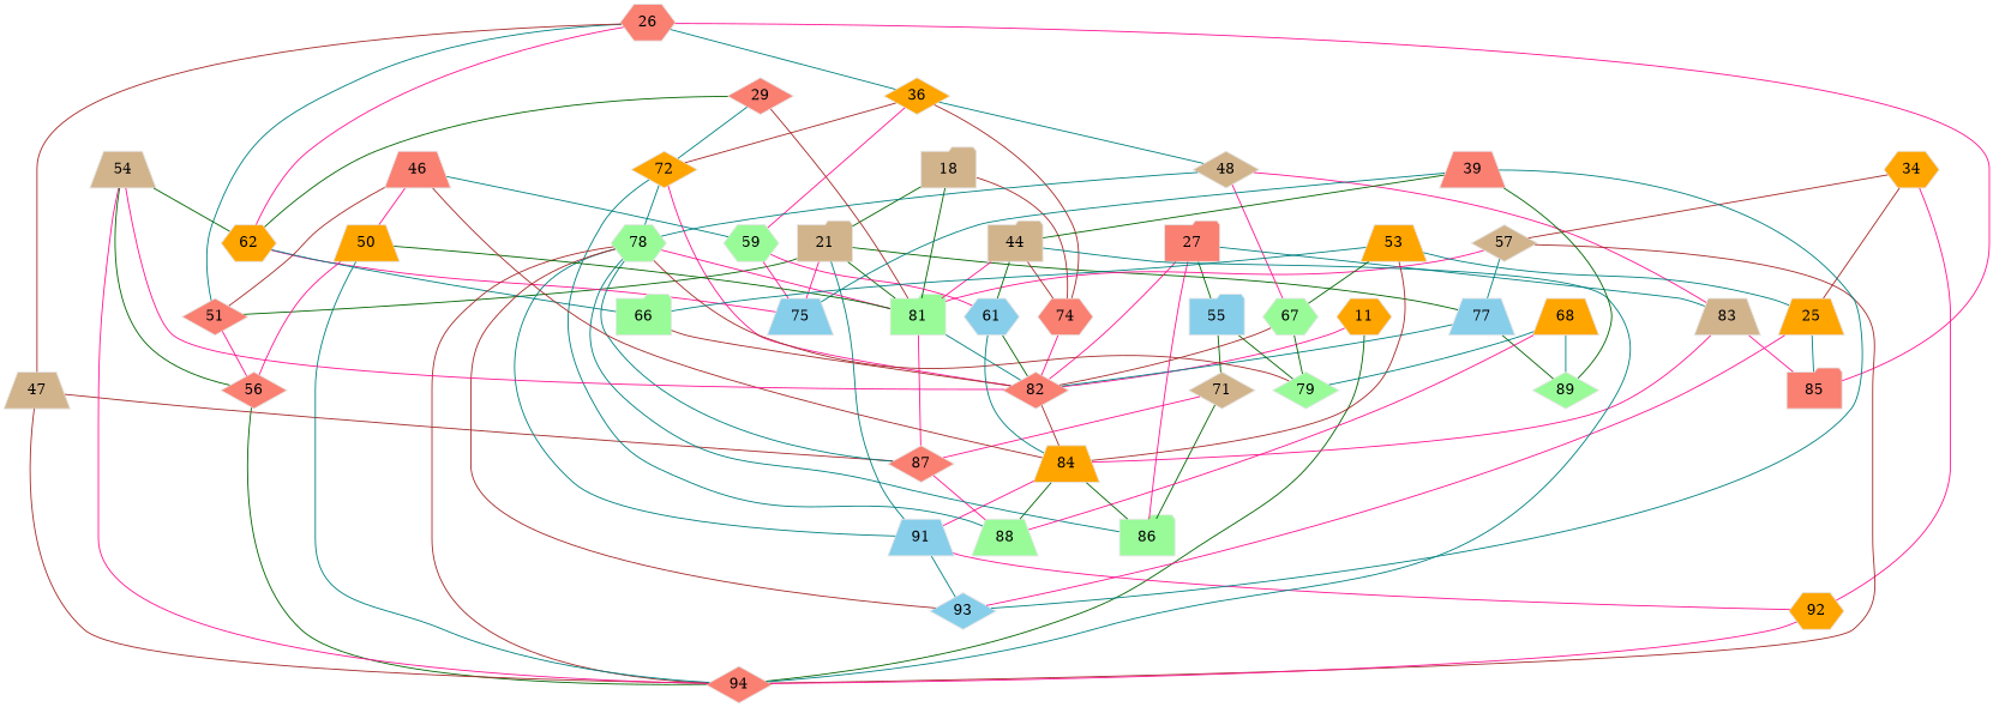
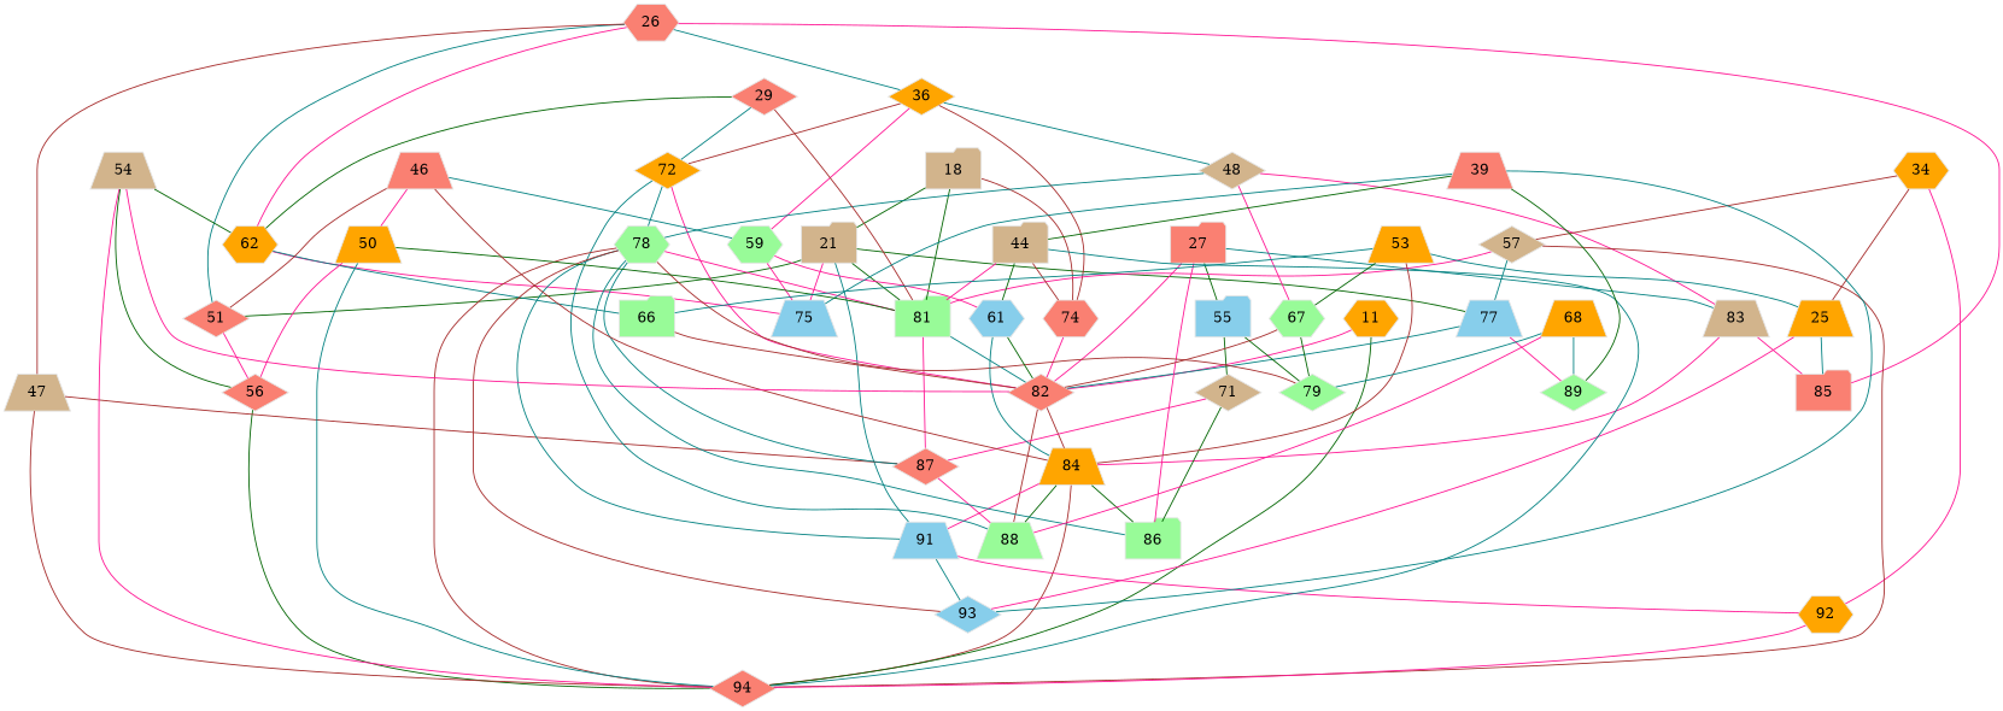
  graph {
    node [color=gray90 fillcolor=salmon shape=diamond style=filled]
    edge [color=deeppink]
    82 [super="+12+41+43+32+31"]
    84 [fillcolor=orange shape=trapezium super="+6+10+73+76"]
    88 [fillcolor=palegreen shape=trapezium super="+45"]
    11 [fillcolor=orange shape=hexagon]
    94 [super="+25+40+90"]
    21 [fillcolor=tan shape=folder super="+15"]
    81 [fillcolor=palegreen shape=folder super="+1+5+80+64"]
    51
    75 [fillcolor=skyblue shape=trapezium]
    77 [fillcolor=skyblue shape=trapezium]
    91 [fillcolor=skyblue shape=trapezium super="+70"]
    18 [fillcolor=tan shape=folder]
    74 [shape=hexagon super="+63"]
    87 [super="+42"]
    56 [super="+8"]
    89 [fillcolor=palegreen]
    26 [shape=hexagon super="+14"]
    36 [fillcolor=orange super="+19"]
    47 [fillcolor=tan shape=trapezium]
    62 [fillcolor=orange shape=hexagon super="+60"]
    85 [shape=folder]
    72 [fillcolor=orange super="+37"]
    48 [fillcolor=tan]
    59 [fillcolor=palegreen shape=hexagon]
    66 [fillcolor=palegreen shape=folder]
    27 [shape=folder super="+7"]
    55 [fillcolor=skyblue shape=folder]
    83 [fillcolor=tan shape=trapezium]
    86 [fillcolor=palegreen shape=folder super="+22"]
    71 [fillcolor=tan]
    79 [fillcolor=palegreen]
    29
    78 [fillcolor=palegreen shape=hexagon super="+52+69"]
    34 [fillcolor=orange shape=hexagon]
    57 [fillcolor=tan]
    n36 [fillcolor=orange label=25 shape=trapezium super="+30"]
    92 [fillcolor=orange shape=hexagon]
    93 [fillcolor=skyblue super="+58"]
    67 [fillcolor=palegreen shape=hexagon]
    61 [fillcolor=skyblue shape=hexagon super="+49"]
    44 [fillcolor=tan shape=folder super="+38"]
    39 [shape=trapezium]
    50 [fillcolor=orange shape=trapezium super="+9"]
    46 [shape=trapezium]
    53 [fillcolor=orange shape=trapezium]
    54 [fillcolor=tan shape=trapezium]
    68 [fillcolor=orange shape=trapezium]
    82 -- 84 [color=brown weight=2]
+   82 -- 88 [color=brown]
    84 -- 88 [color=darkgreen]
+   84 -- 94 [color=brown weight=2]
    84 -- 91
    84 -- 86 [color=darkgreen weight=2]
    11 -- 82 [weight=3]
    11 -- 94 [color=darkgreen]
    21 -- 81 [color=darkgreen]
    21 -- 51 [color=darkgreen]
    21 -- 75
    21 -- 77 [color=darkgreen]
    21 -- 91 [color=teal]
    81 -- 82 [color=teal weight=4]
    81 -- 87
    51 -- 56
    77 -- 82 [color=teal]
-   77 -- 89 [color=darkgreen]
+   77 -- 89
    91 -- 92 [weight=2]
    91 -- 93 [color=teal]
    18 -- 21 [color=darkgreen weight=2]
    18 -- 81 [color=darkgreen]
    18 -- 74 [color=brown]
    74 -- 82
    87 -- 88
    56 -- 94 [color=darkgreen weight=2]
    26 -- 51 [color=teal]
    26 -- 36 [color=teal]
    26 -- 47 [color=brown]
    26 -- 62
    26 -- 85 [weight=2]
    36 -- 74 [color=brown weight=2]
    36 -- 72 [color=brown]
    36 -- 48 [color=teal]
    36 -- 59
    47 -- 94 [color=brown]
    47 -- 87 [color=brown weight=2]
    62 -- 75
    62 -- 66 [color=teal weight=2]
    72 -- 82
    72 -- 88 [color=teal]
    72 -- 78 [color=teal weight=2]
    48 -- 83
    48 -- 78 [color=teal]
    48 -- 67
    59 -- 75
    59 -- 61
    66 -- 82 [color=brown]
    27 -- 82
    27 -- 55 [color=darkgreen weight=2]
    27 -- 83 [color=teal]
    27 -- 86 [weight=2]
    55 -- 71 [color=darkgreen]
    55 -- 79 [color=darkgreen]
    83 -- 84
    83 -- 85
    71 -- 87
    71 -- 86 [color=darkgreen]
    29 -- 81 [color=brown weight=2]
    29 -- 62 [color=darkgreen]
    29 -- 72 [color=teal]
    78 -- 94 [color=brown]
    78 -- 81 [weight=4]
    78 -- 91 [color=teal]
    78 -- 87 [color=teal]
    78 -- 86 [color=teal]
    78 -- 79 [color=brown]
    78 -- 93 [color=brown weight=2]
    34 -- 57 [color=brown]
    34 -- n36 [color=brown weight=2]
    34 -- 92
    57 -- 94 [color=brown]
    57 -- 81
    57 -- 77 [color=teal]
    n36 -- 85 [color=teal]
    n36 -- 93 [weight=2]
    92 -- 94
    67 -- 82 [color=brown]
    67 -- 79 [color=darkgreen]
    61 -- 82 [color=darkgreen weight=3]
    61 -- 84 [color=teal]
    44 -- 94 [color=teal]
    44 -- 81 [weight=4]
    44 -- 74 [color=brown]
    44 -- 61 [color=darkgreen]
    39 -- 75 [color=teal]
    39 -- 89 [color=darkgreen]
    39 -- 93 [color=teal]
    39 -- 44 [color=darkgreen]
    50 -- 94 [color=teal]
    50 -- 81 [color=darkgreen weight=2]
    50 -- 56 [weight=2]
    46 -- 84 [color=brown]
    46 -- 51 [color=brown]
    46 -- 59 [color=teal]
    46 -- 50
    53 -- 84 [color=brown]
    53 -- 66 [color=teal]
    53 -- n36 [color=teal]
    53 -- 67 [color=darkgreen]
    54 -- 82
    54 -- 94
    54 -- 56 [color=darkgreen]
    54 -- 62 [color=darkgreen]
    68 -- 88 [weight=2]
    68 -- 89 [color=teal]
    68 -- 79 [color=teal]
  }
